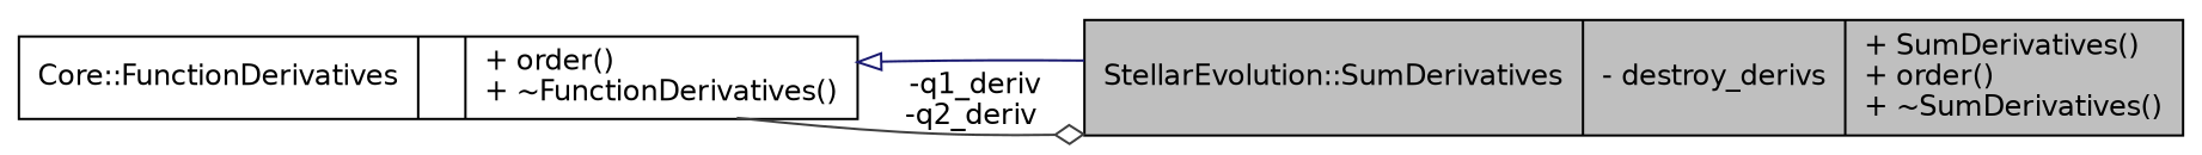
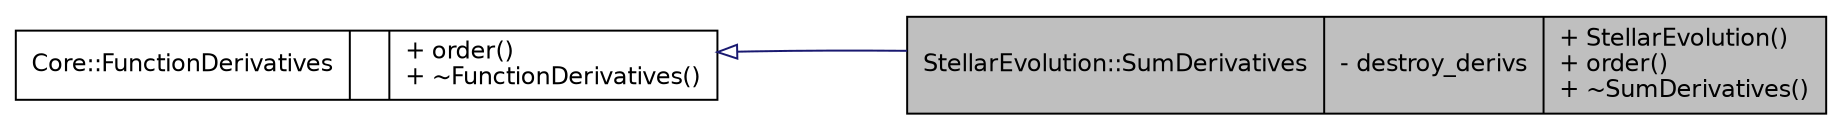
  digraph {
    rankdir=LR
    node [color=black fontname=Helvetica fontsize=12 shape=record style=filled]
    edge [fontname=Helvetica fontsize=12 labelfontname=Helvetica labelfontsize=12 style=solid]
-   n1 [fillcolor=grey75 fontcolor=black height=0.2 label="{StellarEvolution::SumDerivatives\n|- destroy_derivs\l|+ SumDerivatives()\l+ order()\l+ ~SumDerivatives()\l}" width=0.4]
+   n1 [fillcolor=grey75 fontcolor=black height=0.2 label="{StellarEvolution::SumDerivatives\n|- destroy_derivs\l|+ StellarEvolution()\l+ order()\l+ ~SumDerivatives()\l}" width=0.4]
    n2 [fillcolor=white height=0.2 label="{Core::FunctionDerivatives\n||+ order()\l+ ~FunctionDerivatives()\l}" width=0.4]
    n2 -> n1 [arrowtail=onormal color=midnightblue dir=back]
-   n2 -> n1 [arrowhead=odiamond color=grey25 label=" -q1_deriv\n-q2_deriv"]
  }
